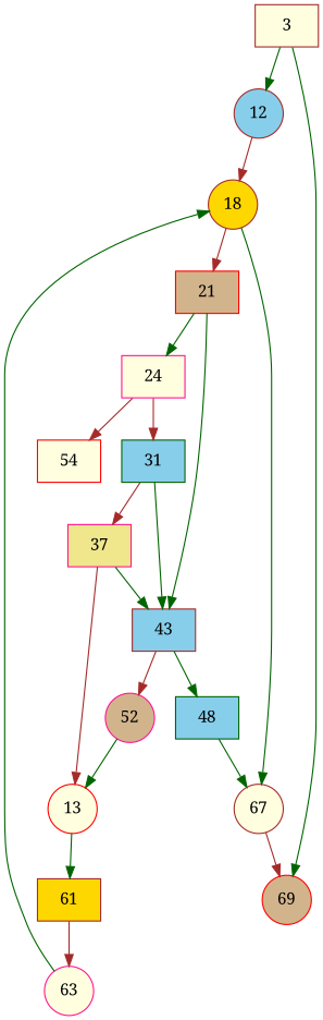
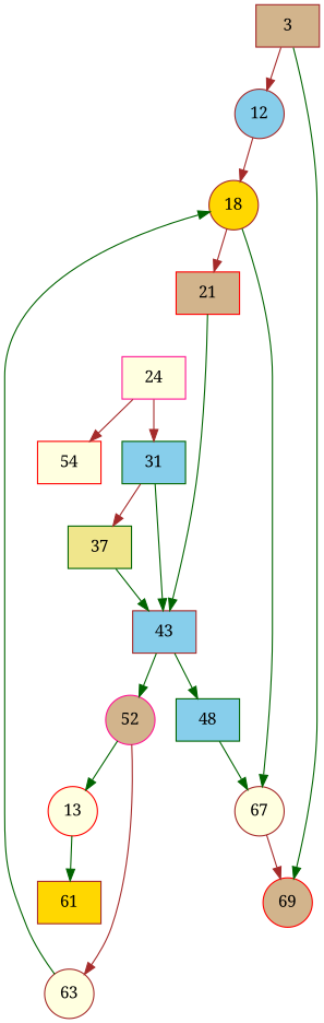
  strict digraph {
    fontname="Noto Serif"
    node [color=brown fillcolor=lightyellow fontname="Noto Serif" shape=box style=filled]
    edge [color=darkgreen fontname="Noto Serif"]
-   3 [entry=true]
+   3 [entry=true fillcolor=tan]
    n2 [fillcolor=skyblue label=12 shape=circle]
    69 [color=red fillcolor=tan shape=circle]
    18 [fillcolor=gold shape=circle]
    21 [color=red fillcolor=tan]
    67 [shape=circle]
    24 [color=deeppink]
    43 [fillcolor=skyblue]
    54 [color=red]
    31 [color=darkgreen fillcolor=skyblue]
-   37 [color=deeppink fillcolor=khaki]
+   37 [color=darkgreen fillcolor=khaki]
    61 [fillcolor=gold]
-   63 [color=deeppink shape=circle]
+   63 [shape=circle]
    48 [color=darkgreen fillcolor=skyblue]
    52 [color=deeppink fillcolor=tan shape=circle]
    n16 [color=red label=13 shape=circle]
-   3 -> n2 [cond=true]
+   3 -> n2 [color=brown cond=true]
    3 -> 69 [cond=false]
    n2 -> 18 [color=brown]
    18 -> 21 [color=brown cond=true]
    18 -> 67 [cond=false]
-   21 -> 24 [cond=true]
    21 -> 43 [cond=false]
    67 -> 69 [color=brown]
    24 -> 54 [color=brown cond=false]
    24 -> 31 [color=brown cond=true]
    43 -> 48 [cond=true]
-   43 -> 52 [color=brown cond=false]
+   43 -> 52 [cond=false]
    31 -> 43 [cond=true]
    31 -> 37 [color=brown cond=false]
    37 -> 43 [cond=true]
-   37 -> n16 [color=brown cond=false]
-   61 -> 63 [color=brown]
+   52 -> 63 [color=brown]
    63 -> 18
    48 -> 67
    52 -> n16
    n16 -> 61
  }
